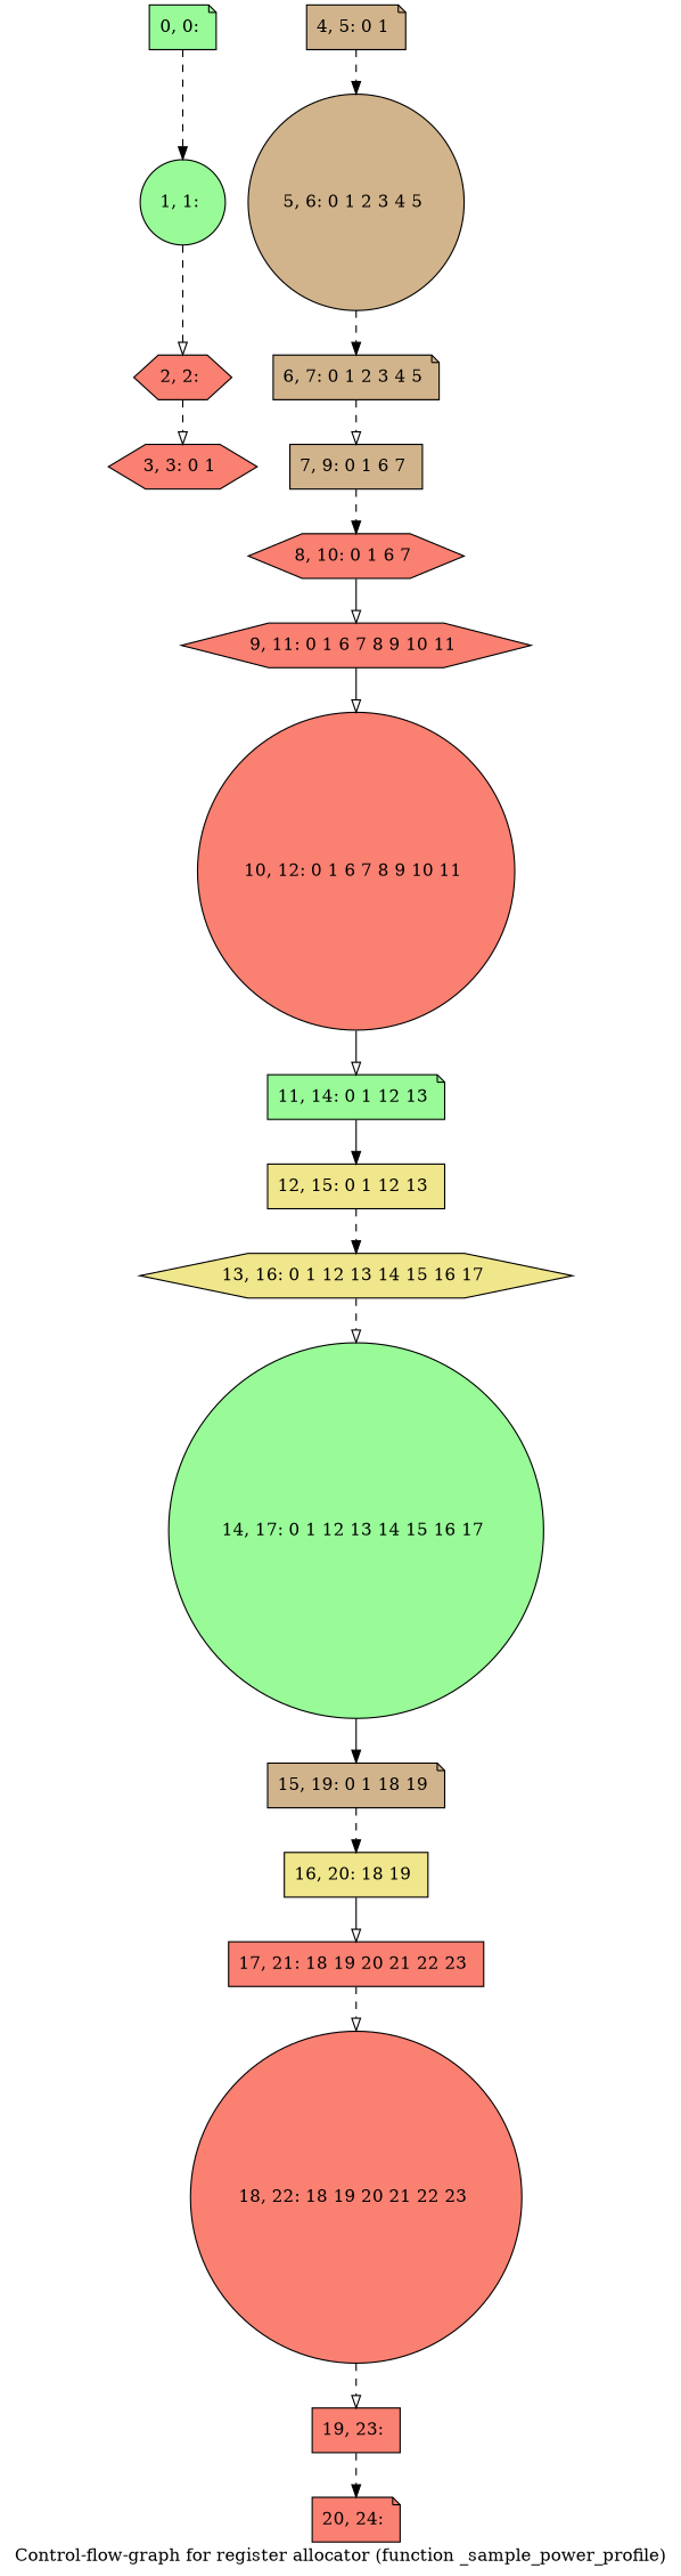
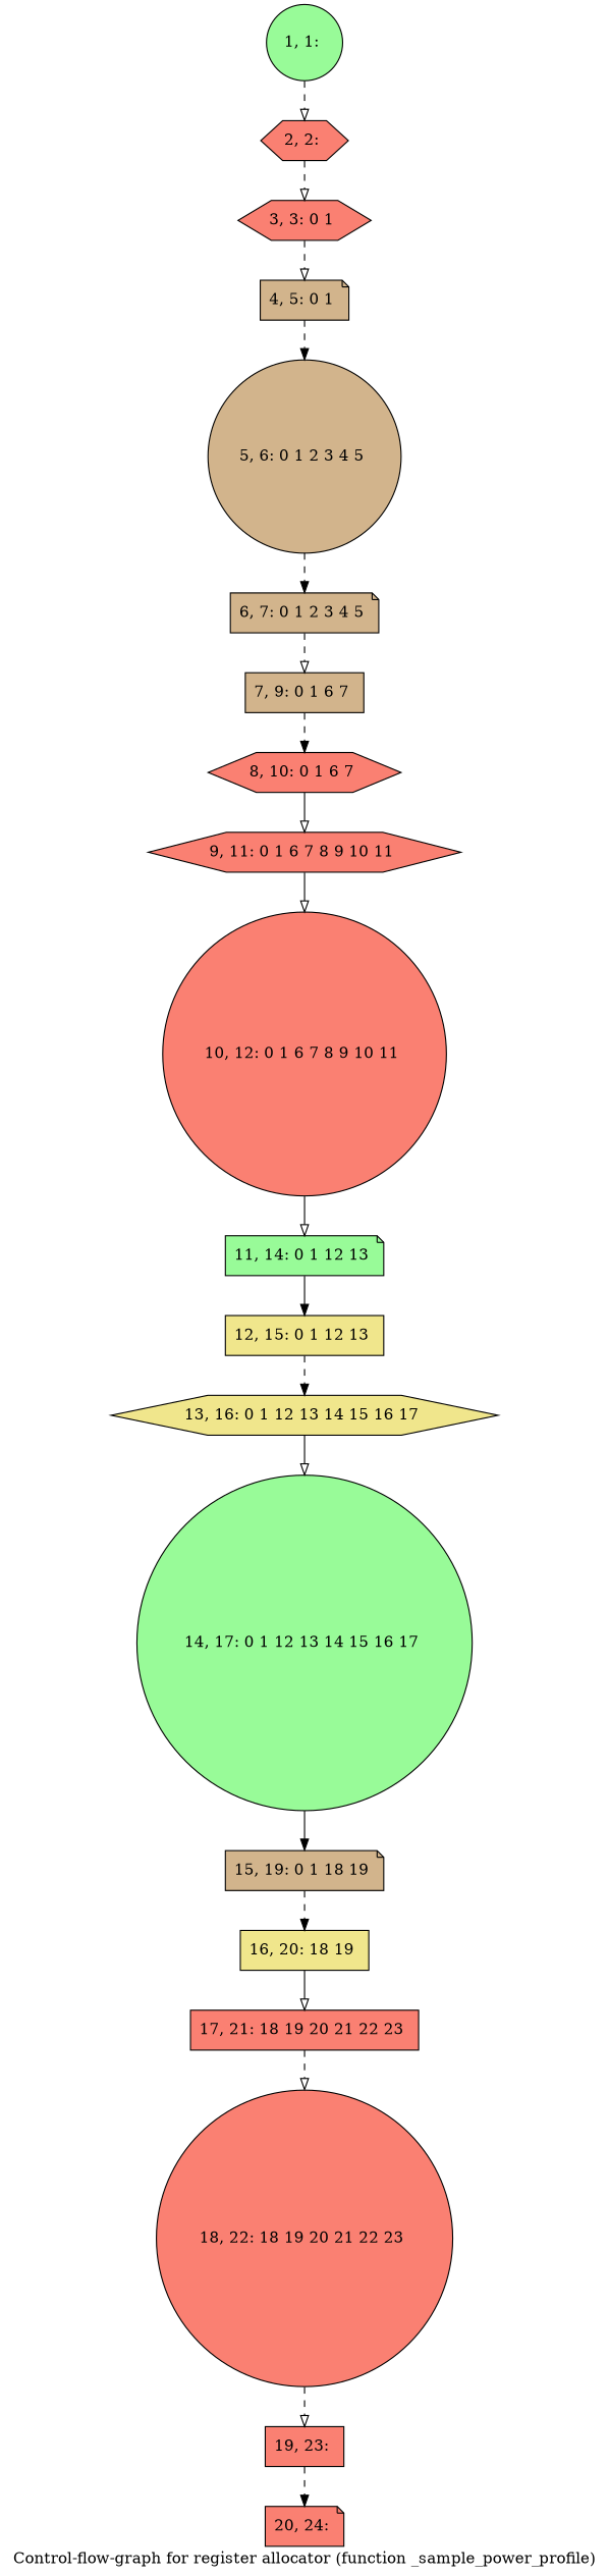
  digraph {
    label="Control-flow-graph for register allocator (function _sample_power_profile)"
    node [fillcolor=salmon shape=note style=filled]
    edge [arrowhead=onormal style=dashed]
-   n1 [fillcolor=palegreen label="0, 0: "]
    n2 [fillcolor=palegreen label="1, 1: " shape=circle]
    n3 [label="2, 2: " shape=hexagon]
    n4 [label="3, 3: 0 1 " shape=hexagon]
    n5 [fillcolor=tan label="4, 5: 0 1 "]
    n6 [fillcolor=tan label="5, 6: 0 1 2 3 4 5 " shape=circle]
    n7 [fillcolor=tan label="6, 7: 0 1 2 3 4 5 "]
    n8 [fillcolor=tan label="7, 9: 0 1 6 7 " shape=box]
    n9 [label="8, 10: 0 1 6 7 " shape=hexagon]
    n10 [label="9, 11: 0 1 6 7 8 9 10 11 " shape=hexagon]
    n11 [label="10, 12: 0 1 6 7 8 9 10 11 " shape=circle]
    n12 [fillcolor=palegreen label="11, 14: 0 1 12 13 "]
    n13 [fillcolor=khaki label="12, 15: 0 1 12 13 " shape=box]
    n14 [fillcolor=khaki label="13, 16: 0 1 12 13 14 15 16 17 " shape=hexagon]
    n15 [fillcolor=palegreen label="14, 17: 0 1 12 13 14 15 16 17 " shape=circle]
    n16 [fillcolor=tan label="15, 19: 0 1 18 19 "]
    n17 [fillcolor=khaki label="16, 20: 18 19 " shape=box]
    n18 [label="17, 21: 18 19 20 21 22 23 " shape=box]
    n19 [label="18, 22: 18 19 20 21 22 23 " shape=circle]
    n20 [label="19, 23: " shape=box]
    n21 [label="20, 24: "]
-   n1 -> n2 [arrowhead=normal]
    n2 -> n3
    n3 -> n4
+   n4 -> n5
    n5 -> n6 [arrowhead=normal]
    n6 -> n7 [arrowhead=normal]
    n7 -> n8
    n8 -> n9 [arrowhead=normal]
    n9 -> n10 [style=solid]
    n10 -> n11 [style=solid]
    n11 -> n12 [style=solid]
    n12 -> n13 [arrowhead=normal style=solid]
    n13 -> n14 [arrowhead=normal]
-   n14 -> n15
+   n14 -> n15 [style=solid]
    n15 -> n16 [arrowhead=normal style=solid]
    n16 -> n17 [arrowhead=normal]
    n17 -> n18 [style=solid]
    n18 -> n19
    n19 -> n20
    n20 -> n21 [arrowhead=normal]
  }
